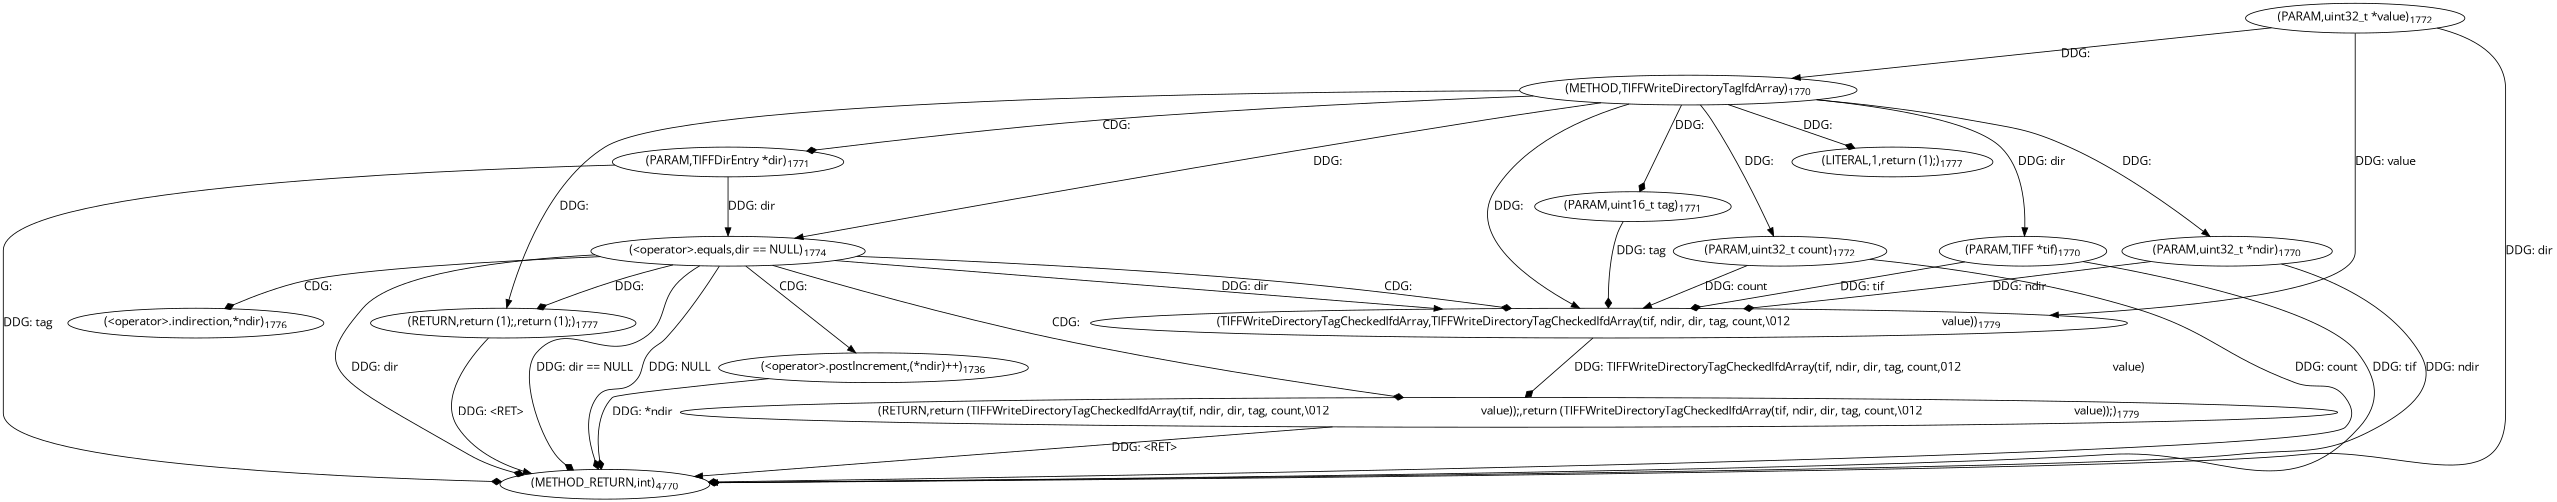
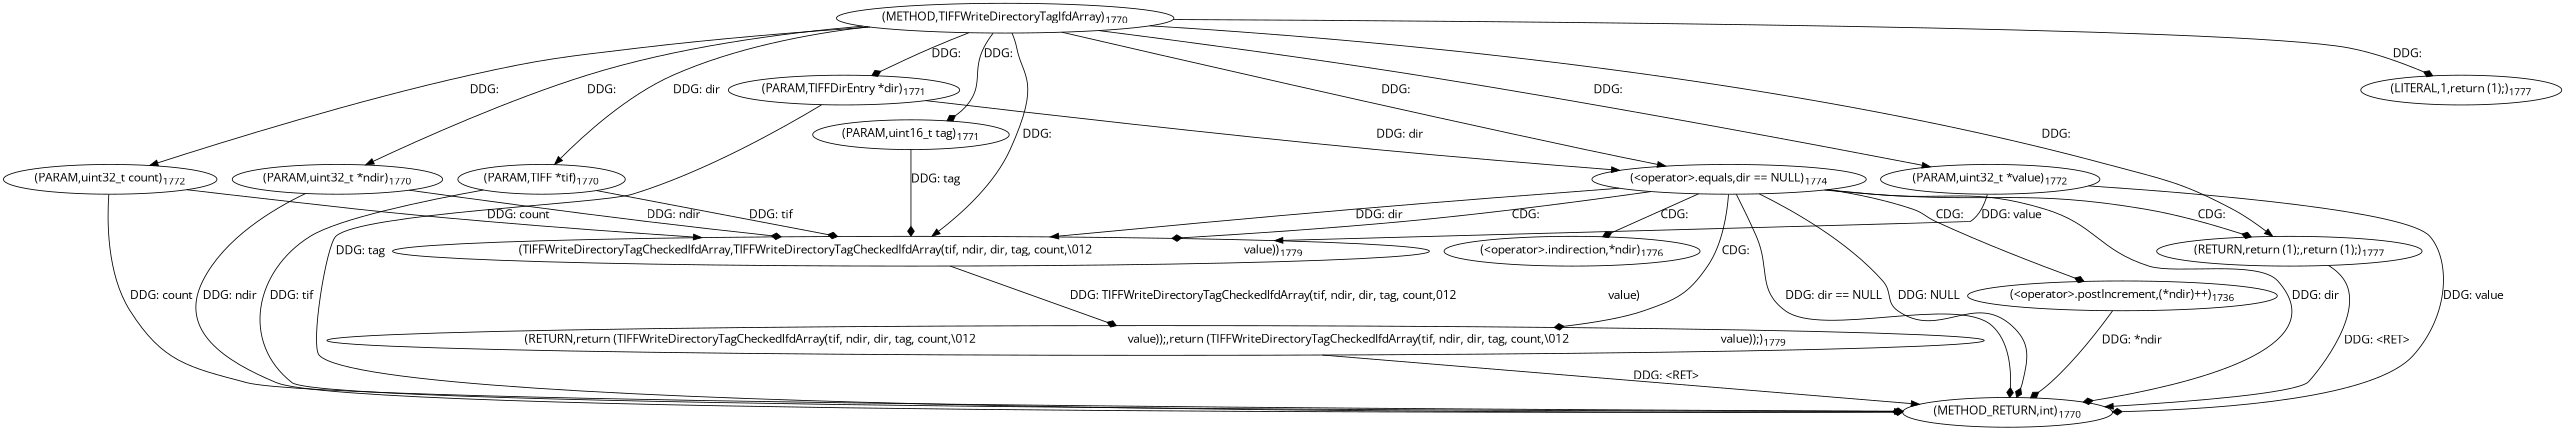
  digraph {
    fontname="Open Sans"
    node [fontname="Open Sans"]
    edge [arrowhead=diamond fontname="Open Sans"]
    n1 [label=<(METHOD,TIFFWriteDirectoryTagIfdArray)<SUB>1770</SUB>>]
    n2 [label=<(PARAM,TIFF *tif)<SUB>1770</SUB>>]
    n3 [label=<(PARAM,uint32_t *ndir)<SUB>1770</SUB>>]
    n4 [label=<(PARAM,TIFFDirEntry *dir)<SUB>1771</SUB>>]
    n5 [label=<(PARAM,uint16_t tag)<SUB>1771</SUB>>]
    n6 [label=<(PARAM,uint32_t count)<SUB>1772</SUB>>]
    n7 [label=<(PARAM,uint32_t *value)<SUB>1772</SUB>>]
    n8 [label=<(&lt;operator&gt;.equals,dir == NULL)<SUB>1774</SUB>>]
    n9 [label=<(TIFFWriteDirectoryTagCheckedIfdArray,TIFFWriteDirectoryTagCheckedIfdArray(tif, ndir, dir, tag, count,\012                                                 value))<SUB>1779</SUB>>]
    n10 [label=<(RETURN,return (1);,return (1);)<SUB>1777</SUB>>]
    n11 [label=<(LITERAL,1,return (1);)<SUB>1777</SUB>>]
-   n12 [label=<(METHOD_RETURN,int)<SUB>4770</SUB>>]
+   n12 [label=<(METHOD_RETURN,int)<SUB>1770</SUB>>]
    n13 [label=<(RETURN,return (TIFFWriteDirectoryTagCheckedIfdArray(tif, ndir, dir, tag, count,\012                                                 value));,return (TIFFWriteDirectoryTagCheckedIfdArray(tif, ndir, dir, tag, count,\012                                                 value));)<SUB>1779</SUB>>]
    n14 [label=<(&lt;operator&gt;.postIncrement,(*ndir)++)<SUB>1736</SUB>>]
    n15 [label=<(&lt;operator&gt;.indirection,*ndir)<SUB>1776</SUB>>]
    n1 -> n2 [arrowhead=normal label="DDG: dir"]
    n1 -> n3 [arrowhead=normal label="DDG: "]
-   n1 -> n4 [label="CDG: "]
+   n1 -> n4 [label="DDG: "]
    n1 -> n5 [label="DDG: "]
    n1 -> n6 [arrowhead=normal label="DDG: "]
-   n7 -> n1 [arrowhead=normal label="DDG: "]
+   n1 -> n7 [arrowhead=normal label="DDG: "]
    n1 -> n8 [arrowhead=normal label="DDG: "]
    n1 -> n9 [arrowhead=normal label="DDG: "]
    n1 -> n10 [arrowhead=normal label="DDG: "]
    n1 -> n11 [label="DDG: "]
    n2 -> n9 [label="DDG: tif"]
    n2 -> n12 [arrowhead=normal label="DDG: tif"]
    n3 -> n9 [label="DDG: ndir"]
    n3 -> n12 [label="DDG: ndir"]
    n4 -> n8 [arrowhead=normal label="DDG: dir"]
    n4 -> n12 [label="DDG: tag"]
    n5 -> n9 [label="DDG: tag"]
    n6 -> n9 [arrowhead=normal label="DDG: count"]
    n6 -> n12 [label="DDG: count"]
    n7 -> n9 [arrowhead=normal label="DDG: value"]
-   n7 -> n12 [label="DDG: dir"]
+   n7 -> n12 [label="DDG: value"]
    n8 -> n9 [arrowhead=normal label="DDG: dir"]
    n8 -> n9 [label="CDG: "]
-   n8 -> n10 [label="DDG: "]
+   n8 -> n10 [label="CDG: "]
    n8 -> n12 [label="DDG: dir"]
    n8 -> n12 [label="DDG: dir == NULL"]
    n8 -> n12 [label="DDG: NULL"]
    n8 -> n13 [label="CDG: "]
-   n8 -> n14 [arrowhead=normal label="CDG: "]
+   n8 -> n14 [label="CDG: "]
    n8 -> n15 [label="CDG: "]
    n9 -> n13 [label="DDG: TIFFWriteDirectoryTagCheckedIfdArray(tif, ndir, dir, tag, count,\012                                                 value)"]
    n10 -> n12 [arrowhead=normal label="DDG: &lt;RET&gt;"]
    n13 -> n12 [arrowhead=normal label="DDG: &lt;RET&gt;"]
    n14 -> n12 [label="DDG: *ndir"]
  }
